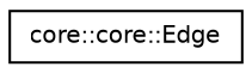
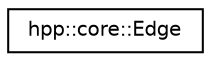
  digraph {
    rankdir=LR
-   n1 [color=black fillcolor=white fontname=Helvetica fontsize=10 height=0.2 label="core::core::Edge" shape=record style=filled width=0.4]
+   n1 [color=black fillcolor=white fontname=Helvetica fontsize=10 height=0.2 label="hpp::core::Edge" shape=record style=filled width=0.4]
  }
